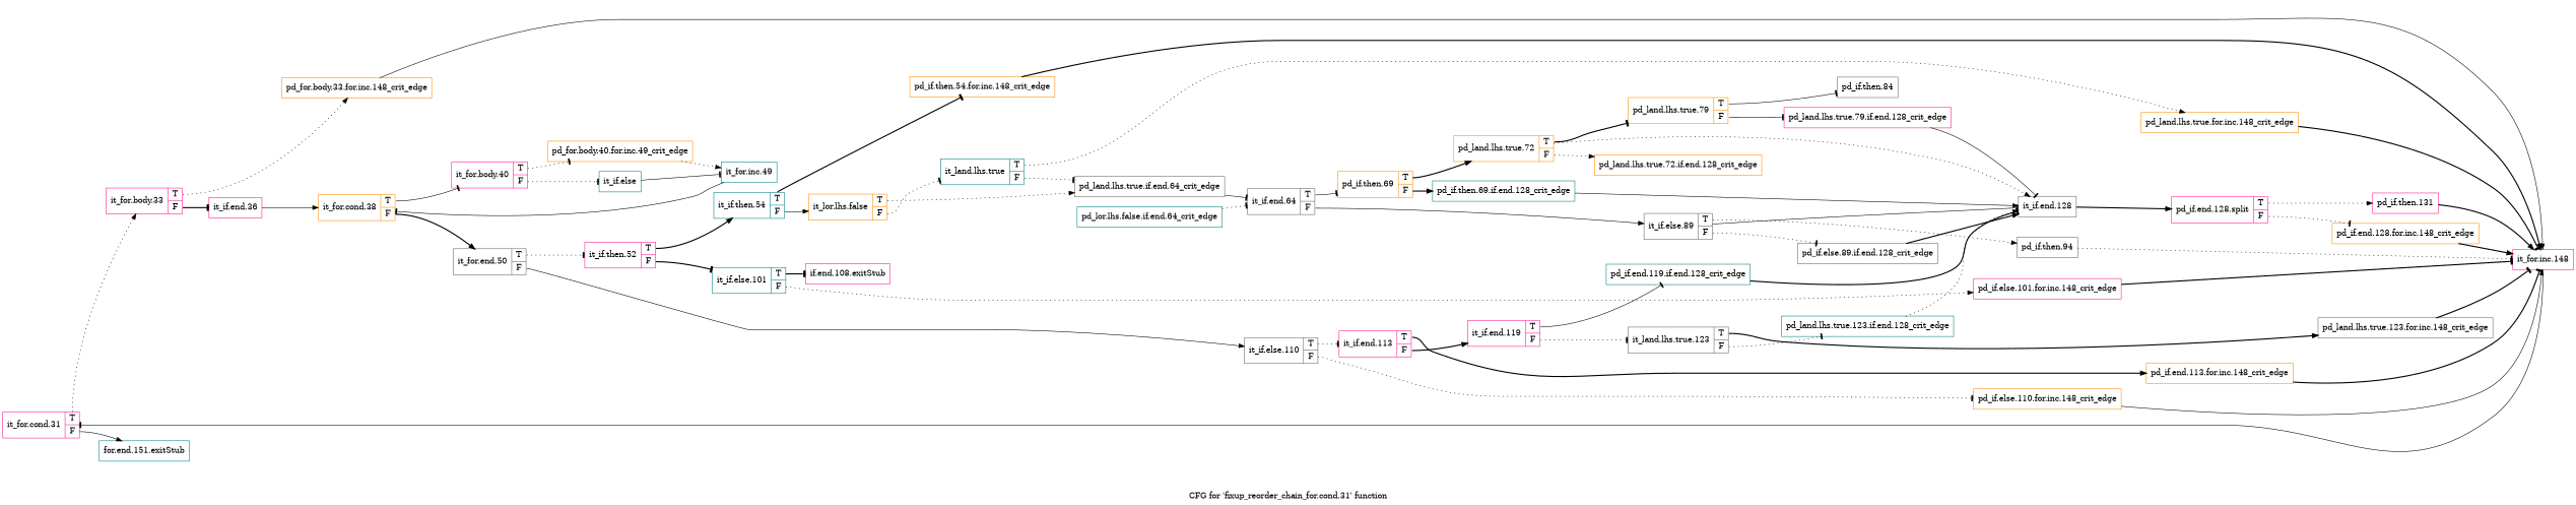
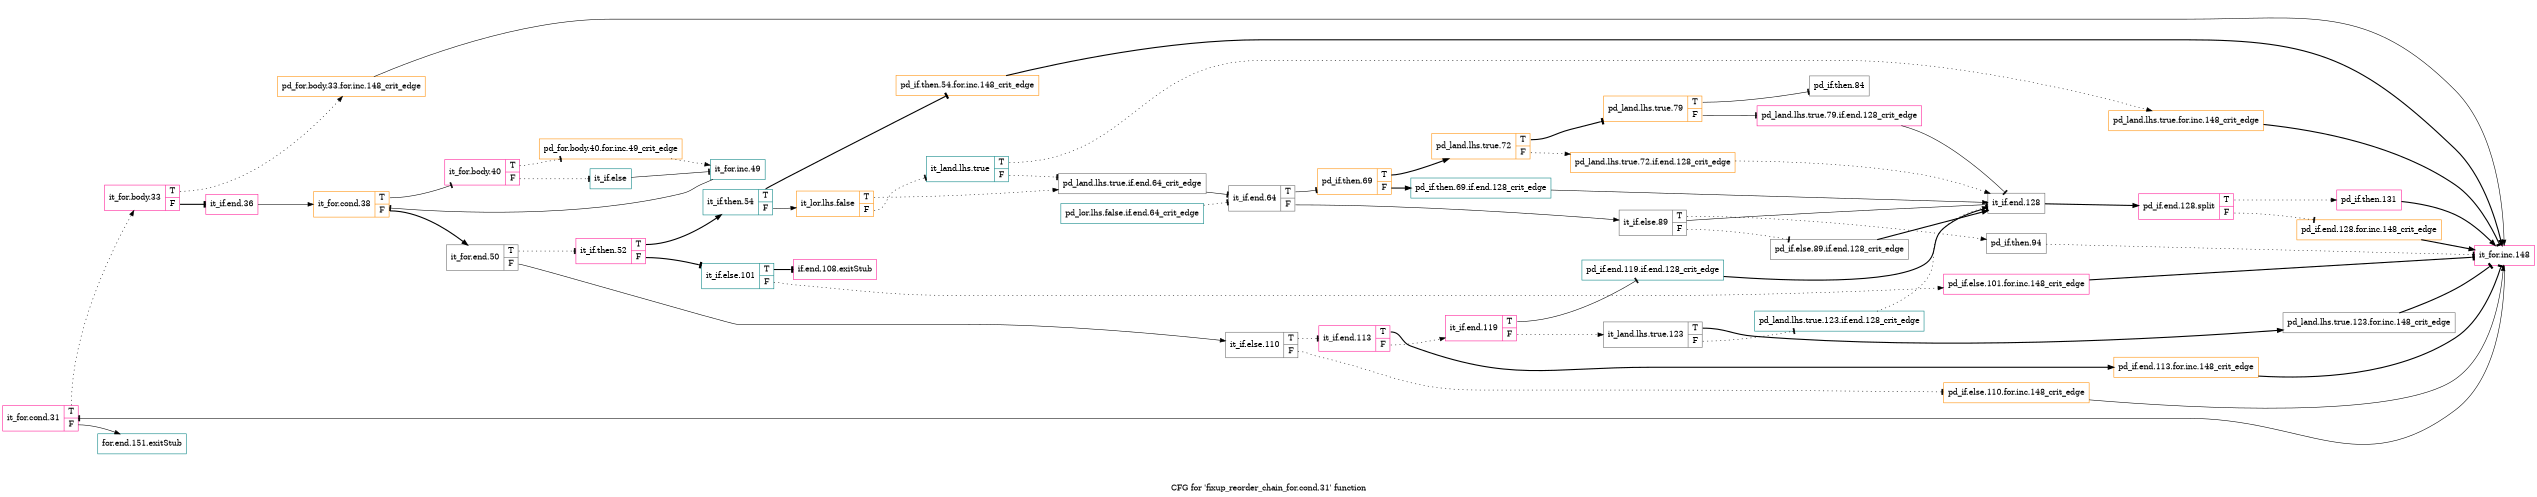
  digraph {
    label="CFG for 'fixup_reorder_chain_for.cond.31' function"
    rankdir=LR
    node [color=deeppink shape=record]
    edge [arrowhead=tee style=dotted]
    n1 [label="{it_for.cond.31|{<s0>T|<s1>F}}"]
    n2 [color=teal label="{for.end.151.exitStub}"]
    n3 [label="{it_for.body.33|{<s0>T|<s1>F}}"]
    n4 [color=darkorange label="{pd_for.body.33.for.inc.148_crit_edge}"]
    n5 [label="{it_if.end.36}"]
    n6 [label="{if.end.108.exitStub}"]
    n7 [label="{it_for.inc.148}"]
    n8 [color=darkorange label="{it_for.cond.38|{<s0>T|<s1>F}}"]
    n9 [label="{it_for.body.40|{<s0>T|<s1>F}}"]
    n10 [color=gray40 label="{it_for.end.50|{<s0>T|<s1>F}}"]
    n11 [color=darkorange label="{pd_for.body.40.for.inc.49_crit_edge}"]
    n12 [color=teal label="{it_if.else}"]
    n13 [label="{it_if.then.52|{<s0>T|<s1>F}}"]
    n14 [color=gray40 label="{it_if.else.110|{<s0>T|<s1>F}}"]
    n15 [color=teal label="{it_for.inc.49}"]
    n16 [color=teal label="{it_if.then.54|{<s0>T|<s1>F}}"]
    n17 [color=teal label="{it_if.else.101|{<s0>T|<s1>F}}"]
    n18 [label="{it_if.end.113|{<s0>T|<s1>F}}"]
    n19 [color=darkorange label="{pd_if.else.110.for.inc.148_crit_edge}"]
    n20 [color=darkorange label="{pd_if.then.54.for.inc.148_crit_edge}"]
    n21 [color=darkorange label="{it_lor.lhs.false|{<s0>T|<s1>F}}"]
    n22 [label="{pd_if.else.101.for.inc.148_crit_edge}"]
    n23 [color=darkorange label="{pd_if.end.113.for.inc.148_crit_edge}"]
    n24 [label="{it_if.end.119|{<s0>T|<s1>F}}"]
    n25 [color=teal label="{pd_if.end.119.if.end.128_crit_edge}"]
    n26 [color=gray40 label="{it_land.lhs.true.123|{<s0>T|<s1>F}}"]
    n27 [color=gray40 label="{it_if.end.128}"]
    n28 [color=gray40 label="{pd_land.lhs.true.123.for.inc.148_crit_edge}"]
    n29 [color=teal label="{pd_land.lhs.true.123.if.end.128_crit_edge}"]
    n30 [label="{pd_if.end.128.split|{<s0>T|<s1>F}}"]
    n31 [label="{pd_if.then.131}"]
    n32 [color=darkorange label="{pd_if.end.128.for.inc.148_crit_edge}"]
    n33 [color=teal label="{it_land.lhs.true|{<s0>T|<s1>F}}"]
    n34 [color=gray40 label="{pd_land.lhs.true.if.end.64_crit_edge}"]
    n35 [color=teal label="{pd_lor.lhs.false.if.end.64_crit_edge}"]
    n36 [color=gray40 label="{it_if.end.64|{<s0>T|<s1>F}}"]
    n37 [color=darkorange label="{pd_land.lhs.true.for.inc.148_crit_edge}"]
    n38 [color=darkorange label="{pd_if.then.69|{<s0>T|<s1>F}}"]
    n39 [color=gray40 label="{it_if.else.89|{<s0>T|<s1>F}}"]
    n40 [color=darkorange label="{pd_land.lhs.true.72|{<s0>T|<s1>F}}"]
    n41 [color=teal label="{pd_if.then.69.if.end.128_crit_edge}"]
    n42 [color=gray40 label="{pd_if.then.94}"]
    n43 [color=gray40 label="{pd_if.else.89.if.end.128_crit_edge}"]
    n44 [color=darkorange label="{pd_land.lhs.true.79|{<s0>T|<s1>F}}"]
    n45 [color=darkorange label="{pd_land.lhs.true.72.if.end.128_crit_edge}"]
    n46 [color=gray40 label="{pd_if.then.84}"]
    n47 [label="{pd_land.lhs.true.79.if.end.128_crit_edge}"]
    n1 -> n2 [arrowhead=normal style=solid tailport=s1]
    n1 -> n3 [arrowhead=normal tailport=s0]
    n3 -> n4 [arrowhead=normal tailport=s0]
    n3 -> n5 [style=bold tailport=s1]
    n4 -> n7 [arrowhead=normal style=solid]
    n5 -> n8 [arrowhead=normal style=solid]
    n7 -> n1 [style=solid]
    n8 -> n9 [style=solid tailport=s0]
    n8 -> n10 [arrowhead=normal style=bold tailport=s1]
    n9 -> n11 [tailport=s0]
    n9 -> n12 [tailport=s1]
    n10 -> n13 [tailport=s0]
    n10 -> n14 [arrowhead=normal style=solid tailport=s1]
    n11 -> n15 [arrowhead=normal]
    n12 -> n15 [style=solid]
    n13 -> n16 [arrowhead=normal style=bold tailport=s0]
    n13 -> n17 [style=bold tailport=s1]
    n14 -> n18 [tailport=s0]
    n14 -> n19 [tailport=s1]
    n15 -> n8 [style=solid]
    n16 -> n20 [style=bold tailport=s0]
    n16 -> n21 [arrowhead=normal style=solid tailport=s1]
    n17 -> n6 [style=bold tailport=s0]
    n17 -> n22 [arrowhead=normal tailport=s1]
    n18 -> n23 [arrowhead=normal style=bold tailport=s0]
-   n18 -> n24 [arrowhead=normal style=bold tailport=s1]
+   n18 -> n24 [arrowhead=normal tailport=s1]
    n19 -> n7 [arrowhead=normal style=solid]
    n20 -> n7 [arrowhead=normal style=bold]
    n21 -> n33 [tailport=s1]
    n21 -> n34 [arrowhead=normal tailport=s0]
    n22 -> n7 [style=bold]
    n23 -> n7 [style=bold]
    n24 -> n25 [style=solid tailport=s0]
-   n24 -> n26 [tailport=s1]
+   n24 -> n26 [arrowhead=normal tailport=s1]
    n25 -> n27 [style=bold]
    n26 -> n28 [arrowhead=normal style=bold tailport=s0]
    n26 -> n29 [tailport=s1]
    n27 -> n30 [arrowhead=normal style=bold]
    n28 -> n7 [style=bold]
    n29 -> n27 [arrowhead=normal]
    n30 -> n31 [arrowhead=normal tailport=s0]
    n30 -> n32 [tailport=s1]
    n31 -> n7 [arrowhead=normal style=bold]
    n32 -> n7 [arrowhead=normal style=bold]
    n33 -> n34 [tailport=s1]
    n33 -> n37 [arrowhead=normal tailport=s0]
    n34 -> n36 [style=solid]
    n35 -> n36
    n36 -> n38 [style=solid tailport=s0]
    n36 -> n39 [arrowhead=normal style=solid tailport=s1]
    n37 -> n7 [style=bold]
    n38 -> n40 [arrowhead=normal style=bold tailport=s0]
    n38 -> n41 [arrowhead=normal style=bold tailport=s1]
    n39 -> n27 [style=solid]
    n39 -> n42 [arrowhead=normal tailport=s0]
    n39 -> n43 [tailport=s1]
    n40 -> n44 [style=bold tailport=s0]
    n40 -> n45 [arrowhead=normal tailport=s1]
    n41 -> n27 [arrowhead=normal style=solid]
    n42 -> n7
    n43 -> n27 [arrowhead=normal style=bold]
    n44 -> n46 [style=solid tailport=s0]
    n44 -> n47 [style=solid tailport=s1]
-   n40 -> n27 [arrowhead=normal]
+   n45 -> n27 [arrowhead=normal]
    n47 -> n27 [style=solid]
  }
